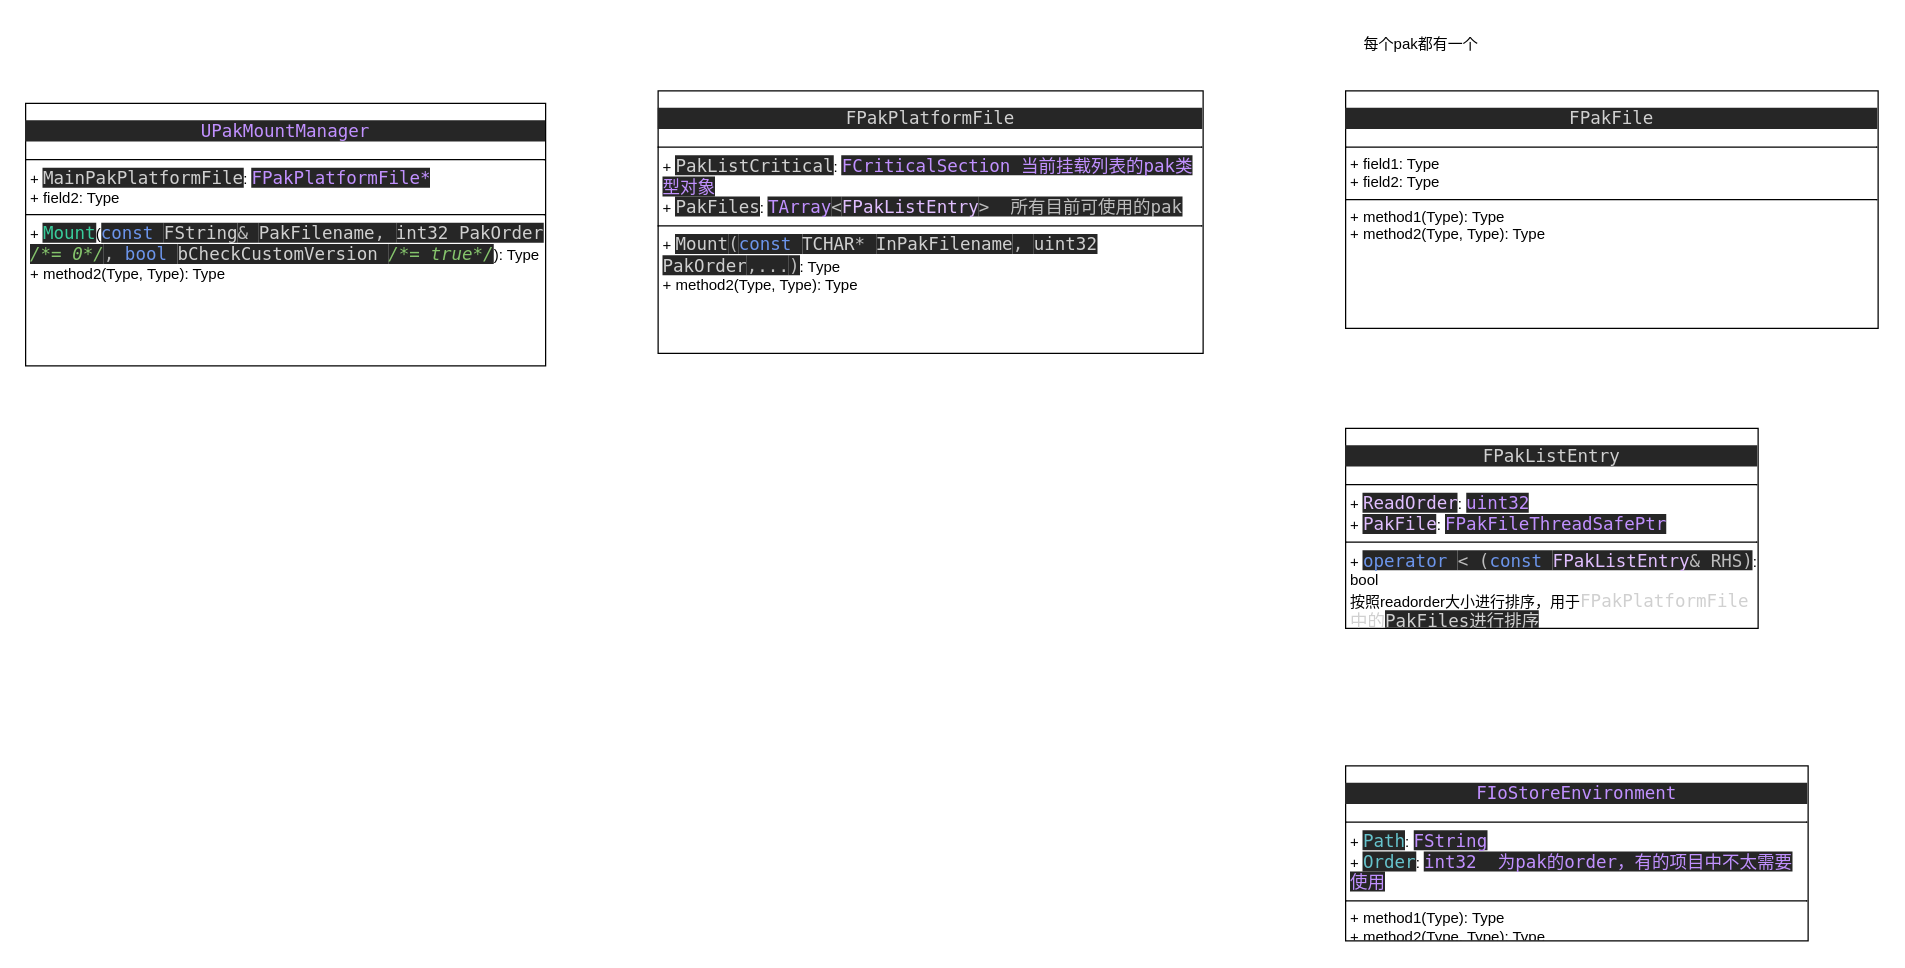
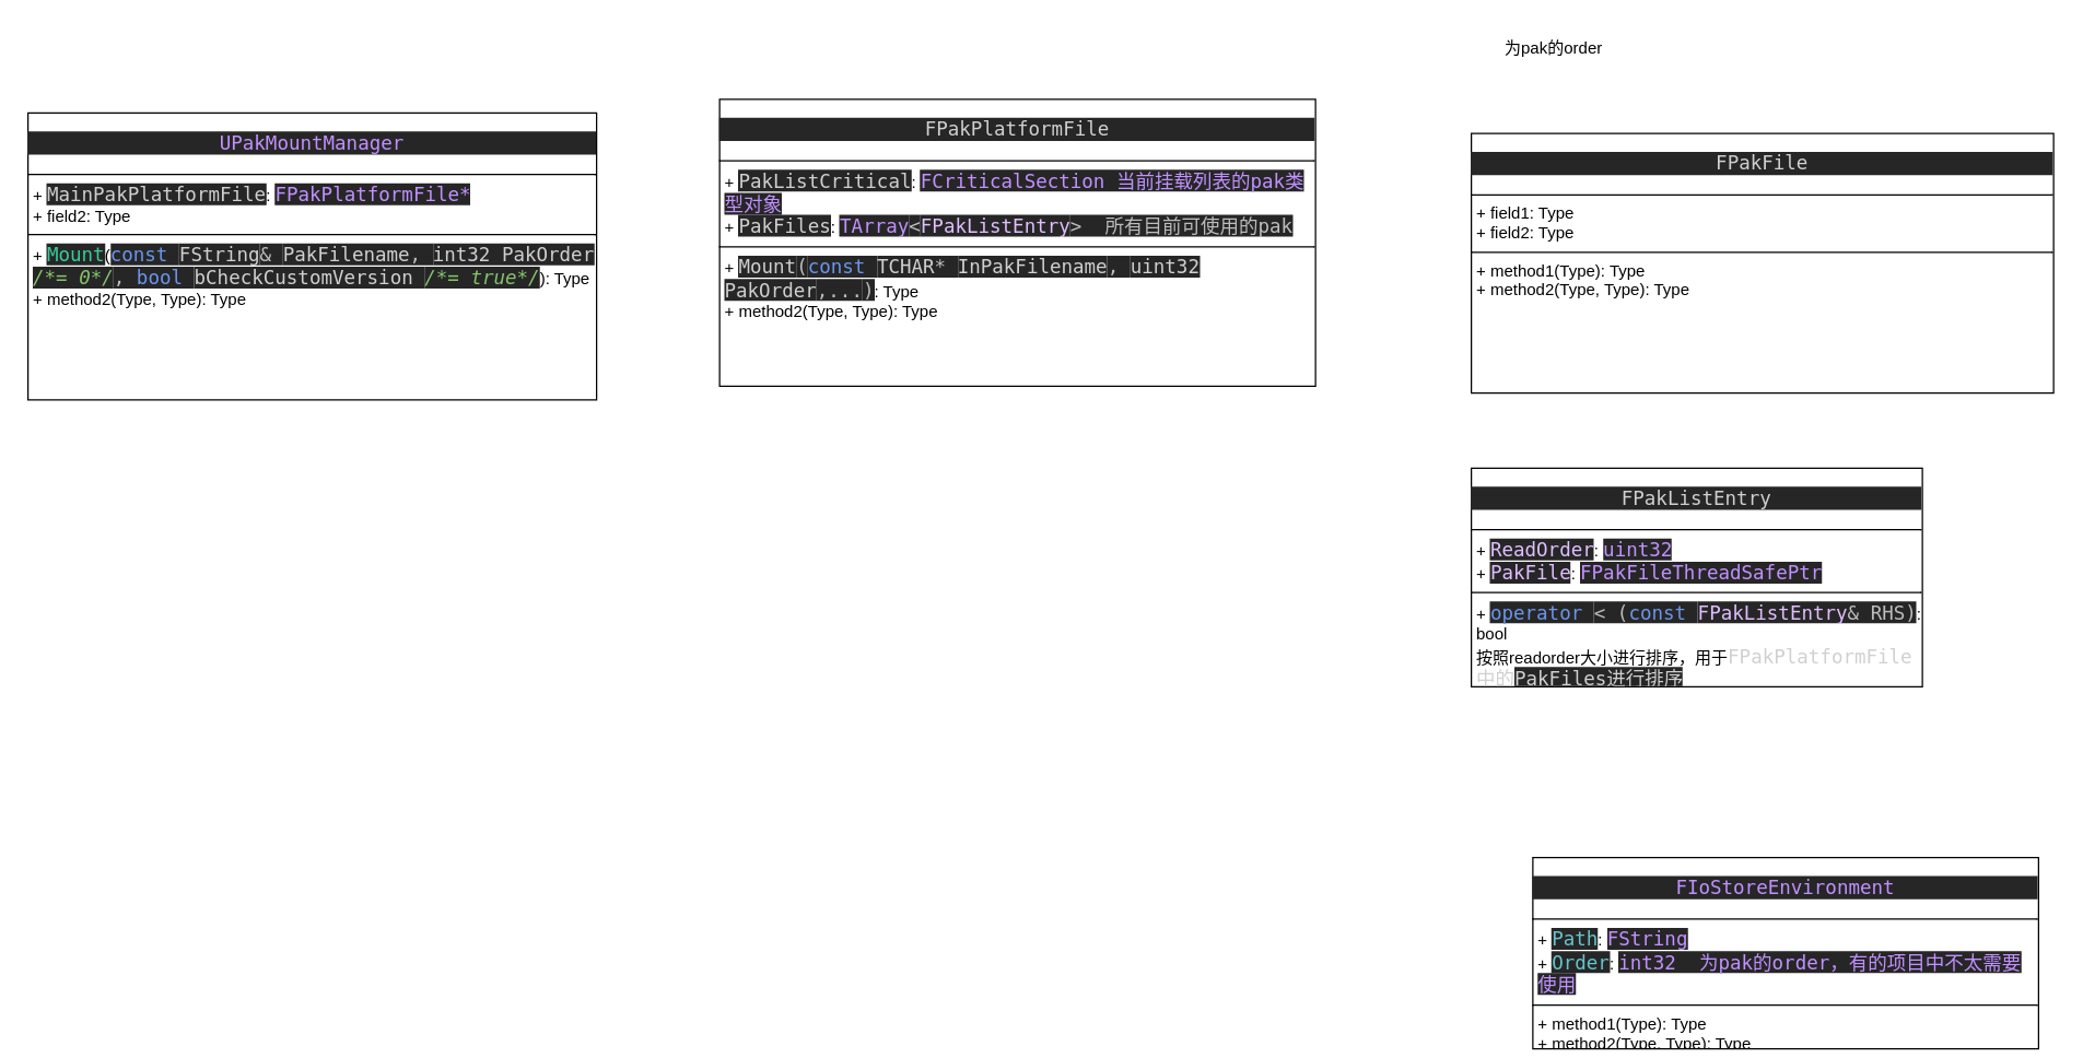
  <mxCell id="0" />
  <mxCell id="1" parent="0" />
  <mxCell id="2" value="&lt;div style=&quot;background-color: rgb(38, 38, 38); color: rgb(208, 208, 208);&quot;&gt;&lt;pre style=&quot;text-align: center; font-family: &amp;quot;JetBrains Mono&amp;quot;, monospace; font-size: 10.5pt;&quot;&gt;&lt;span style=&quot;color: rgb(193, 145, 255);&quot;&gt;UPakMountManager&lt;/span&gt;&lt;/pre&gt;&lt;/div&gt;&lt;hr size=&quot;1&quot; style=&quot;border-style:solid;&quot;&gt;&lt;p style=&quot;margin:0px;margin-left:4px;&quot;&gt;+&amp;nbsp;&lt;span style=&quot;font-family: &amp;quot;JetBrains Mono&amp;quot;, monospace; font-size: 10.5pt; background-color: rgb(38, 38, 38); color: rgb(208, 208, 208);&quot;&gt;MainPakPlatformFile&lt;/span&gt;&lt;span style=&quot;background-color: transparent; color: light-dark(rgb(0, 0, 0), rgb(255, 255, 255));&quot;&gt;:&amp;nbsp;&lt;/span&gt;&lt;span style=&quot;color: rgb(193, 145, 255); font-family: &amp;quot;JetBrains Mono&amp;quot;, monospace; font-size: 10.5pt; background-color: rgb(38, 38, 38);&quot;&gt;FPakPlatformFile*&lt;/span&gt;&lt;/p&gt;&lt;p style=&quot;margin:0px;margin-left:4px;&quot;&gt;+ field2: Type&lt;/p&gt;&lt;hr size=&quot;1&quot; style=&quot;border-style:solid;&quot;&gt;&lt;p style=&quot;margin:0px;margin-left:4px;&quot;&gt;+&amp;nbsp;&lt;span style=&quot;color: rgb(57, 204, 155); font-family: &amp;quot;JetBrains Mono&amp;quot;, monospace; font-size: 10.5pt; background-color: rgb(38, 38, 38);&quot;&gt;Mount&lt;/span&gt;&lt;span style=&quot;background-color: transparent; color: light-dark(rgb(0, 0, 0), rgb(255, 255, 255));&quot;&gt;(&lt;/span&gt;&lt;span style=&quot;font-family: &amp;quot;JetBrains Mono&amp;quot;, monospace; font-size: 10.5pt; background-color: rgb(38, 38, 38); color: rgb(108, 149, 235);&quot;&gt;const &lt;/span&gt;&lt;span style=&quot;font-family: &amp;quot;JetBrains Mono&amp;quot;, monospace; font-size: 10.5pt; background-color: rgb(38, 38, 38); color: rgb(208, 208, 208);&quot;&gt;FString&lt;/span&gt;&lt;span style=&quot;font-family: &amp;quot;JetBrains Mono&amp;quot;, monospace; font-size: 10.5pt; background-color: rgb(38, 38, 38); color: rgb(189, 189, 189);&quot;&gt;&amp;amp; &lt;/span&gt;&lt;span style=&quot;font-family: &amp;quot;JetBrains Mono&amp;quot;, monospace; font-size: 10.5pt; background-color: rgb(38, 38, 38); color: rgb(208, 208, 208);&quot;&gt;PakFilename&lt;/span&gt;&lt;span style=&quot;font-family: &amp;quot;JetBrains Mono&amp;quot;, monospace; font-size: 10.5pt; background-color: rgb(38, 38, 38); color: rgb(189, 189, 189);&quot;&gt;, &lt;/span&gt;&lt;span style=&quot;font-family: &amp;quot;JetBrains Mono&amp;quot;, monospace; font-size: 10.5pt; background-color: rgb(38, 38, 38); color: rgb(208, 208, 208);&quot;&gt;int32 PakOrder &lt;/span&gt;&lt;span style=&quot;font-family: &amp;quot;JetBrains Mono&amp;quot;, monospace; font-size: 10.5pt; background-color: rgb(38, 38, 38); color: rgb(133, 196, 108); font-style: italic;&quot;&gt;/*= 0*/&lt;/span&gt;&lt;span style=&quot;font-family: &amp;quot;JetBrains Mono&amp;quot;, monospace; font-size: 10.5pt; background-color: rgb(38, 38, 38); color: rgb(189, 189, 189);&quot;&gt;, &lt;/span&gt;&lt;span style=&quot;font-family: &amp;quot;JetBrains Mono&amp;quot;, monospace; font-size: 10.5pt; background-color: rgb(38, 38, 38); color: rgb(108, 149, 235);&quot;&gt;bool &lt;/span&gt;&lt;span style=&quot;font-family: &amp;quot;JetBrains Mono&amp;quot;, monospace; font-size: 10.5pt; background-color: rgb(38, 38, 38); color: rgb(208, 208, 208);&quot;&gt;bCheckCustomVersion &lt;/span&gt;&lt;span style=&quot;font-family: &amp;quot;JetBrains Mono&amp;quot;, monospace; font-size: 10.5pt; background-color: rgb(38, 38, 38); color: rgb(133, 196, 108); font-style: italic;&quot;&gt;/*= true*/&lt;/span&gt;&lt;span style=&quot;background-color: transparent; color: light-dark(rgb(0, 0, 0), rgb(255, 255, 255));&quot;&gt;): Type&lt;/span&gt;&lt;/p&gt;&lt;p style=&quot;margin:0px;margin-left:4px;&quot;&gt;+ method2(Type, Type): Type&lt;/p&gt;" style="verticalAlign=top;align=left;overflow=fill;html=1;whiteSpace=wrap;" vertex="1" parent="1"><mxGeometry x="20" y="82" width="416" height="210" as="geometry" /></mxCell>
  <mxCell id="3" value="&lt;div style=&quot;background-color: rgb(38, 38, 38); color: rgb(208, 208, 208);&quot;&gt;&lt;pre style=&quot;text-align: center; font-family: &amp;quot;JetBrains Mono&amp;quot;, monospace; font-size: 10.5pt;&quot;&gt;FPakPlatformFile&lt;/pre&gt;&lt;/div&gt;&lt;hr size=&quot;1&quot; style=&quot;border-style:solid;&quot;&gt;&lt;p style=&quot;margin:0px;margin-left:4px;&quot;&gt;+&amp;nbsp;&lt;span style=&quot;font-family: &amp;quot;JetBrains Mono&amp;quot;, monospace; font-size: 10.5pt; background-color: rgb(38, 38, 38); color: rgb(208, 208, 208);&quot;&gt;PakListCritical&lt;/span&gt;&lt;span style=&quot;background-color: transparent; color: light-dark(rgb(0, 0, 0), rgb(255, 255, 255));&quot;&gt;:&amp;nbsp;&lt;/span&gt;&lt;span style=&quot;color: rgb(193, 145, 255); font-family: &amp;quot;JetBrains Mono&amp;quot;, monospace; font-size: 10.5pt; background-color: rgb(38, 38, 38);&quot;&gt;FCriticalSection 当前挂载列表的pak类型对象&lt;/span&gt;&lt;/p&gt;&lt;p style=&quot;margin:0px;margin-left:4px;&quot;&gt;+&amp;nbsp;&lt;span style=&quot;font-family: &amp;quot;JetBrains Mono&amp;quot;, monospace; font-size: 10.5pt; background-color: rgb(38, 38, 38); color: rgb(208, 208, 208);&quot;&gt;PakFiles&lt;/span&gt;&lt;span style=&quot;background-color: transparent; color: light-dark(rgb(0, 0, 0), rgb(255, 255, 255));&quot;&gt;:&amp;nbsp;&lt;/span&gt;&lt;span style=&quot;font-family: &amp;quot;JetBrains Mono&amp;quot;, monospace; font-size: 10.5pt; background-color: rgb(38, 38, 38); color: rgb(193, 145, 255);&quot;&gt;TArray&lt;/span&gt;&lt;span style=&quot;font-family: &amp;quot;JetBrains Mono&amp;quot;, monospace; font-size: 10.5pt; background-color: rgb(38, 38, 38); color: rgb(189, 189, 189);&quot;&gt;&amp;lt;&lt;/span&gt;&lt;span style=&quot;font-family: &amp;quot;JetBrains Mono&amp;quot;, monospace; font-size: 10.5pt; background-color: rgb(38, 38, 38); color: rgb(225, 191, 255);&quot;&gt;FPakListEntry&lt;/span&gt;&lt;span style=&quot;font-family: &amp;quot;JetBrains Mono&amp;quot;, monospace; font-size: 10.5pt; background-color: rgb(38, 38, 38); color: rgb(189, 189, 189);&quot;&gt;&amp;gt;&amp;nbsp; 所有目前可使用的pak&lt;/span&gt;&lt;/p&gt;&lt;hr size=&quot;1&quot; style=&quot;border-style:solid;&quot;&gt;&lt;p style=&quot;margin:0px;margin-left:4px;&quot;&gt;+&amp;nbsp;&lt;span style=&quot;font-family: &amp;quot;JetBrains Mono&amp;quot;, monospace; font-size: 10.5pt; background-color: rgb(38, 38, 38); color: rgb(208, 208, 208);&quot;&gt;Mount&lt;/span&gt;&lt;span style=&quot;font-family: &amp;quot;JetBrains Mono&amp;quot;, monospace; font-size: 10.5pt; background-color: rgb(38, 38, 38); color: rgb(189, 189, 189);&quot;&gt;(&lt;/span&gt;&lt;span style=&quot;font-family: &amp;quot;JetBrains Mono&amp;quot;, monospace; font-size: 10.5pt; background-color: rgb(38, 38, 38); color: rgb(108, 149, 235);&quot;&gt;const &lt;/span&gt;&lt;span style=&quot;font-family: &amp;quot;JetBrains Mono&amp;quot;, monospace; font-size: 10.5pt; background-color: rgb(38, 38, 38); color: rgb(208, 208, 208);&quot;&gt;TCHAR&lt;/span&gt;&lt;span style=&quot;font-family: &amp;quot;JetBrains Mono&amp;quot;, monospace; font-size: 10.5pt; background-color: rgb(38, 38, 38); color: rgb(189, 189, 189);&quot;&gt;* &lt;/span&gt;&lt;span style=&quot;font-family: &amp;quot;JetBrains Mono&amp;quot;, monospace; font-size: 10.5pt; background-color: rgb(38, 38, 38); color: rgb(208, 208, 208);&quot;&gt;InPakFilename&lt;/span&gt;&lt;span style=&quot;font-family: &amp;quot;JetBrains Mono&amp;quot;, monospace; font-size: 10.5pt; background-color: rgb(38, 38, 38); color: rgb(189, 189, 189);&quot;&gt;, &lt;/span&gt;&lt;span style=&quot;font-family: &amp;quot;JetBrains Mono&amp;quot;, monospace; font-size: 10.5pt; background-color: rgb(38, 38, 38); color: rgb(208, 208, 208);&quot;&gt;uint32 PakOrder&lt;/span&gt;&lt;span style=&quot;font-family: &amp;quot;JetBrains Mono&amp;quot;, monospace; font-size: 10.5pt; background-color: rgb(38, 38, 38); color: rgb(189, 189, 189);&quot;&gt;,...&lt;/span&gt;&lt;span style=&quot;font-family: &amp;quot;JetBrains Mono&amp;quot;, monospace; font-size: 10.5pt; background-color: rgb(38, 38, 38); color: rgb(189, 189, 189);&quot;&gt;)&lt;/span&gt;&lt;span style=&quot;background-color: transparent; color: light-dark(rgb(0, 0, 0), rgb(255, 255, 255));&quot;&gt;: Type&lt;/span&gt;&lt;/p&gt;&lt;p style=&quot;margin:0px;margin-left:4px;&quot;&gt;+ method2(Type, Type): Type&lt;/p&gt;" style="verticalAlign=top;align=left;overflow=fill;html=1;whiteSpace=wrap;" vertex="1" parent="1"><mxGeometry x="526" y="72" width="436" height="210" as="geometry" /></mxCell>
- <mxCell id="4" value="&lt;div style=&quot;background-color: rgb(38, 38, 38); color: rgb(208, 208, 208);&quot;&gt;&lt;pre style=&quot;text-align: center; font-family: &amp;quot;JetBrains Mono&amp;quot;, monospace; font-size: 10.5pt;&quot;&gt;FPakFile&lt;/pre&gt;&lt;/div&gt;&lt;hr size=&quot;1&quot; style=&quot;border-style:solid;&quot;&gt;&lt;p style=&quot;margin:0px;margin-left:4px;&quot;&gt;+ field1: Type&lt;br&gt;+ field2: Type&lt;/p&gt;&lt;hr size=&quot;1&quot; style=&quot;border-style:solid;&quot;&gt;&lt;p style=&quot;margin:0px;margin-left:4px;&quot;&gt;+ method1(Type): Type&lt;br&gt;+ method2(Type, Type): Type&lt;/p&gt;" style="verticalAlign=top;align=left;overflow=fill;html=1;whiteSpace=wrap;" vertex="1" parent="1"><mxGeometry x="1076" y="72" width="426" height="190" as="geometry" /></mxCell>
+ <mxCell id="4" value="&lt;div style=&quot;background-color: rgb(38, 38, 38); color: rgb(208, 208, 208);&quot;&gt;&lt;pre style=&quot;text-align: center; font-family: &amp;quot;JetBrains Mono&amp;quot;, monospace; font-size: 10.5pt;&quot;&gt;FPakFile&lt;/pre&gt;&lt;/div&gt;&lt;hr size=&quot;1&quot; style=&quot;border-style:solid;&quot;&gt;&lt;p style=&quot;margin:0px;margin-left:4px;&quot;&gt;+ field1: Type&lt;br&gt;+ field2: Type&lt;/p&gt;&lt;hr size=&quot;1&quot; style=&quot;border-style:solid;&quot;&gt;&lt;p style=&quot;margin:0px;margin-left:4px;&quot;&gt;+ method1(Type): Type&lt;br&gt;+ method2(Type, Type): Type&lt;/p&gt;" style="verticalAlign=top;align=left;overflow=fill;html=1;whiteSpace=wrap;" vertex="1" parent="1"><mxGeometry x="1076" y="97" width="426" height="190" as="geometry" /></mxCell>
  <mxCell id="5" value="&lt;div style=&quot;background-color: rgb(38, 38, 38); color: rgb(208, 208, 208);&quot;&gt;&lt;pre style=&quot;text-align: center; font-family: &amp;quot;JetBrains Mono&amp;quot;, monospace; font-size: 10.5pt;&quot;&gt;FPakListEntry&lt;/pre&gt;&lt;/div&gt;&lt;hr size=&quot;1&quot; style=&quot;border-style:solid;&quot;&gt;&lt;p style=&quot;margin:0px;margin-left:4px;&quot;&gt;+&amp;nbsp;&lt;span style=&quot;color: rgb(225, 191, 255); font-family: &amp;quot;JetBrains Mono&amp;quot;, monospace; font-size: 10.5pt; background-color: rgb(38, 38, 38);&quot;&gt;ReadOrder&lt;/span&gt;&lt;span style=&quot;background-color: transparent; color: light-dark(rgb(0, 0, 0), rgb(255, 255, 255));&quot;&gt;:&amp;nbsp;&lt;/span&gt;&lt;span style=&quot;color: rgb(193, 145, 255); font-family: &amp;quot;JetBrains Mono&amp;quot;, monospace; font-size: 10.5pt; background-color: rgb(38, 38, 38);&quot;&gt;uint32&lt;/span&gt;&lt;/p&gt;&lt;p style=&quot;margin:0px;margin-left:4px;&quot;&gt;+&amp;nbsp;&lt;span style=&quot;color: rgb(225, 191, 255); font-family: &amp;quot;JetBrains Mono&amp;quot;, monospace; font-size: 10.5pt; background-color: rgb(38, 38, 38);&quot;&gt;PakFile&lt;/span&gt;&lt;span style=&quot;background-color: transparent; color: light-dark(rgb(0, 0, 0), rgb(255, 255, 255));&quot;&gt;:&amp;nbsp;&lt;/span&gt;&lt;span style=&quot;color: rgb(193, 145, 255); font-family: &amp;quot;JetBrains Mono&amp;quot;, monospace; font-size: 10.5pt; background-color: rgb(38, 38, 38);&quot;&gt;FPakFileThreadSafePtr&lt;/span&gt;&lt;/p&gt;&lt;hr size=&quot;1&quot; style=&quot;border-style:solid;&quot;&gt;&lt;p style=&quot;margin:0px;margin-left:4px;&quot;&gt;+&amp;nbsp;&lt;span style=&quot;font-family: &amp;quot;JetBrains Mono&amp;quot;, monospace; font-size: 10.5pt; background-color: rgb(38, 38, 38); color: rgb(108, 149, 235);&quot;&gt;operator &lt;/span&gt;&lt;span style=&quot;font-family: &amp;quot;JetBrains Mono&amp;quot;, monospace; font-size: 10.5pt; background-color: rgb(38, 38, 38); color: rgb(189, 189, 189);&quot;&gt;&amp;lt; (&lt;/span&gt;&lt;span style=&quot;font-family: &amp;quot;JetBrains Mono&amp;quot;, monospace; font-size: 10.5pt; background-color: rgb(38, 38, 38); color: rgb(108, 149, 235);&quot;&gt;const &lt;/span&gt;&lt;span style=&quot;font-family: &amp;quot;JetBrains Mono&amp;quot;, monospace; font-size: 10.5pt; background-color: rgb(38, 38, 38); color: rgb(225, 191, 255);&quot;&gt;FPakListEntry&lt;/span&gt;&lt;span style=&quot;font-family: &amp;quot;JetBrains Mono&amp;quot;, monospace; font-size: 10.5pt; background-color: rgb(38, 38, 38); color: rgb(189, 189, 189);&quot;&gt;&amp;amp; RHS)&lt;/span&gt;&lt;span style=&quot;background-color: transparent; color: light-dark(rgb(0, 0, 0), rgb(255, 255, 255));&quot;&gt;: bool&lt;/span&gt;&lt;/p&gt;&lt;p style=&quot;margin:0px;margin-left:4px;&quot;&gt;&lt;span style=&quot;background-color: transparent; color: light-dark(rgb(0, 0, 0), rgb(255, 255, 255));&quot;&gt;按照readorder大小进行排序，用于&lt;/span&gt;&lt;span style=&quot;color: rgb(208, 208, 208); font-family: &amp;quot;JetBrains Mono&amp;quot;, monospace; font-size: 10.5pt; text-align: center; background-color: transparent;&quot;&gt;FPakPlatformFile中的&lt;/span&gt;&lt;span style=&quot;background-color: rgb(38, 38, 38); color: rgb(208, 208, 208); font-family: &amp;quot;JetBrains Mono&amp;quot;, monospace; font-size: 14px;&quot;&gt;PakFiles进行排序&lt;/span&gt;&lt;/p&gt;" style="verticalAlign=top;align=left;overflow=fill;html=1;whiteSpace=wrap;" vertex="1" parent="1"><mxGeometry x="1076" y="342" width="330" height="160" as="geometry" /></mxCell>
- <mxCell id="6" value="每个pak都有一个" style="text;html=1;align=center;verticalAlign=middle;resizable=0;points=[];autosize=1;strokeColor=none;fillColor=none;" vertex="1" parent="1"><mxGeometry x="1081" y="20" width="110" height="30" as="geometry" /></mxCell>
- <mxCell id="7" value="&lt;div style=&quot;background-color: rgb(38, 38, 38); color: rgb(208, 208, 208);&quot;&gt;&lt;pre style=&quot;text-align: center; font-family: &amp;quot;JetBrains Mono&amp;quot;, monospace; font-size: 10.5pt;&quot;&gt;&lt;span style=&quot;color: rgb(193, 145, 255);&quot;&gt;FIoStoreEnvironment&lt;/span&gt;&lt;/pre&gt;&lt;/div&gt;&lt;hr size=&quot;1&quot; style=&quot;border-style:solid;&quot;&gt;&lt;p style=&quot;margin:0px;margin-left:4px;&quot;&gt;+&amp;nbsp;&lt;span style=&quot;color: rgb(102, 195, 204); font-family: &amp;quot;JetBrains Mono&amp;quot;, monospace; font-size: 10.5pt; background-color: rgb(38, 38, 38);&quot;&gt;Path&lt;/span&gt;&lt;span style=&quot;background-color: transparent; color: light-dark(rgb(0, 0, 0), rgb(255, 255, 255));&quot;&gt;:&amp;nbsp;&lt;/span&gt;&lt;span style=&quot;color: rgb(193, 145, 255); font-family: &amp;quot;JetBrains Mono&amp;quot;, monospace; font-size: 10.5pt; background-color: rgb(38, 38, 38);&quot;&gt;FString&lt;/span&gt;&lt;/p&gt;&lt;p style=&quot;margin:0px;margin-left:4px;&quot;&gt;+&amp;nbsp;&lt;span style=&quot;color: rgb(102, 195, 204); font-family: &amp;quot;JetBrains Mono&amp;quot;, monospace; font-size: 10.5pt; background-color: rgb(38, 38, 38);&quot;&gt;Order&lt;/span&gt;&lt;span style=&quot;background-color: transparent; color: light-dark(rgb(0, 0, 0), rgb(255, 255, 255));&quot;&gt;:&amp;nbsp;&lt;/span&gt;&lt;span style=&quot;color: rgb(193, 145, 255); font-family: &amp;quot;JetBrains Mono&amp;quot;, monospace; font-size: 10.5pt; background-color: rgb(38, 38, 38);&quot;&gt;int32&amp;nbsp; 为pak的order，有的项目中不太需要使用&lt;/span&gt;&lt;/p&gt;&lt;hr size=&quot;1&quot; style=&quot;border-style:solid;&quot;&gt;&lt;p style=&quot;margin:0px;margin-left:4px;&quot;&gt;+ method1(Type): Type&lt;br&gt;+ method2(Type, Type): Type&lt;/p&gt;" style="verticalAlign=top;align=left;overflow=fill;html=1;whiteSpace=wrap;" vertex="1" parent="1"><mxGeometry x="1076" y="612" width="370" height="140" as="geometry" /></mxCell>
+ <mxCell id="6" value="为pak的order" style="text;html=1;align=center;verticalAlign=middle;resizable=0;points=[];autosize=1;strokeColor=none;fillColor=none;" vertex="1" parent="1"><mxGeometry x="1081" y="20" width="110" height="30" as="geometry" /></mxCell>
+ <mxCell id="7" value="&lt;div style=&quot;background-color: rgb(38, 38, 38); color: rgb(208, 208, 208);&quot;&gt;&lt;pre style=&quot;text-align: center; font-family: &amp;quot;JetBrains Mono&amp;quot;, monospace; font-size: 10.5pt;&quot;&gt;&lt;span style=&quot;color: rgb(193, 145, 255);&quot;&gt;FIoStoreEnvironment&lt;/span&gt;&lt;/pre&gt;&lt;/div&gt;&lt;hr size=&quot;1&quot; style=&quot;border-style:solid;&quot;&gt;&lt;p style=&quot;margin:0px;margin-left:4px;&quot;&gt;+&amp;nbsp;&lt;span style=&quot;color: rgb(102, 195, 204); font-family: &amp;quot;JetBrains Mono&amp;quot;, monospace; font-size: 10.5pt; background-color: rgb(38, 38, 38);&quot;&gt;Path&lt;/span&gt;&lt;span style=&quot;background-color: transparent; color: light-dark(rgb(0, 0, 0), rgb(255, 255, 255));&quot;&gt;:&amp;nbsp;&lt;/span&gt;&lt;span style=&quot;color: rgb(193, 145, 255); font-family: &amp;quot;JetBrains Mono&amp;quot;, monospace; font-size: 10.5pt; background-color: rgb(38, 38, 38);&quot;&gt;FString&lt;/span&gt;&lt;/p&gt;&lt;p style=&quot;margin:0px;margin-left:4px;&quot;&gt;+&amp;nbsp;&lt;span style=&quot;color: rgb(102, 195, 204); font-family: &amp;quot;JetBrains Mono&amp;quot;, monospace; font-size: 10.5pt; background-color: rgb(38, 38, 38);&quot;&gt;Order&lt;/span&gt;&lt;span style=&quot;background-color: transparent; color: light-dark(rgb(0, 0, 0), rgb(255, 255, 255));&quot;&gt;:&amp;nbsp;&lt;/span&gt;&lt;span style=&quot;color: rgb(193, 145, 255); font-family: &amp;quot;JetBrains Mono&amp;quot;, monospace; font-size: 10.5pt; background-color: rgb(38, 38, 38);&quot;&gt;int32&amp;nbsp; 为pak的order，有的项目中不太需要使用&lt;/span&gt;&lt;/p&gt;&lt;hr size=&quot;1&quot; style=&quot;border-style:solid;&quot;&gt;&lt;p style=&quot;margin:0px;margin-left:4px;&quot;&gt;+ method1(Type): Type&lt;br&gt;+ method2(Type, Type): Type&lt;/p&gt;" style="verticalAlign=top;align=left;overflow=fill;html=1;whiteSpace=wrap;" vertex="1" parent="1"><mxGeometry x="1121" y="627" width="370" height="140" as="geometry" /></mxCell>
